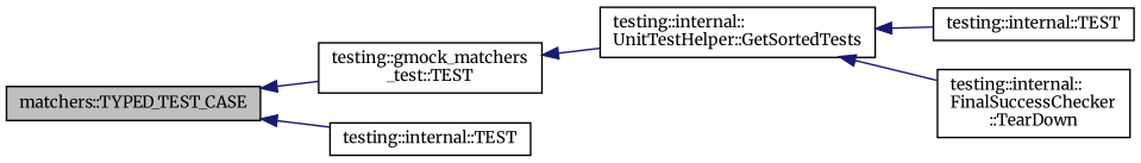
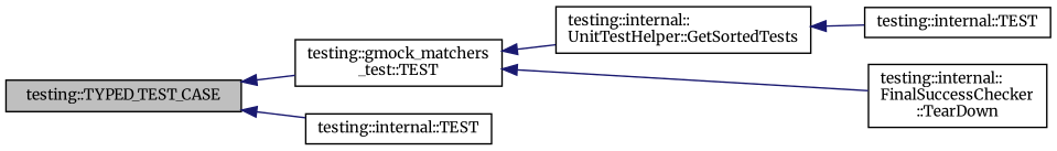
  digraph {
    fontname=Merriweather
    rankdir=LR
    node [color=black fillcolor=white fontname=Merriweather fontsize=10 shape=record style=filled]
    edge [color=midnightblue dir=back fontname=Merriweather fontsize=10 labelfontname=Helvetica labelfontsize=10 style=solid]
-   n1 [fillcolor=grey75 fontcolor=black height=0.2 label="matchers::TYPED_TEST_CASE" width=0.4]
+   n1 [fillcolor=grey75 fontcolor=black height=0.2 label="testing::TYPED_TEST_CASE" width=0.4]
    n2 [height=0.2 label="testing::gmock_matchers\l_test::TEST" width=0.4]
    n3 [height=0.2 label="testing::internal::TEST" width=0.4]
    n4 [height=0.2 label="testing::internal::\lUnitTestHelper::GetSortedTests" width=0.4]
    n5 [height=0.2 label="testing::internal::TEST" width=0.4]
    n6 [height=0.2 label="testing::internal::\lFinalSuccessChecker\l::TearDown" width=0.4]
    n1 -> n2
    n1 -> n3
    n2 -> n4
    n4 -> n5
-   n4 -> n6
+   n2 -> n6
  }
